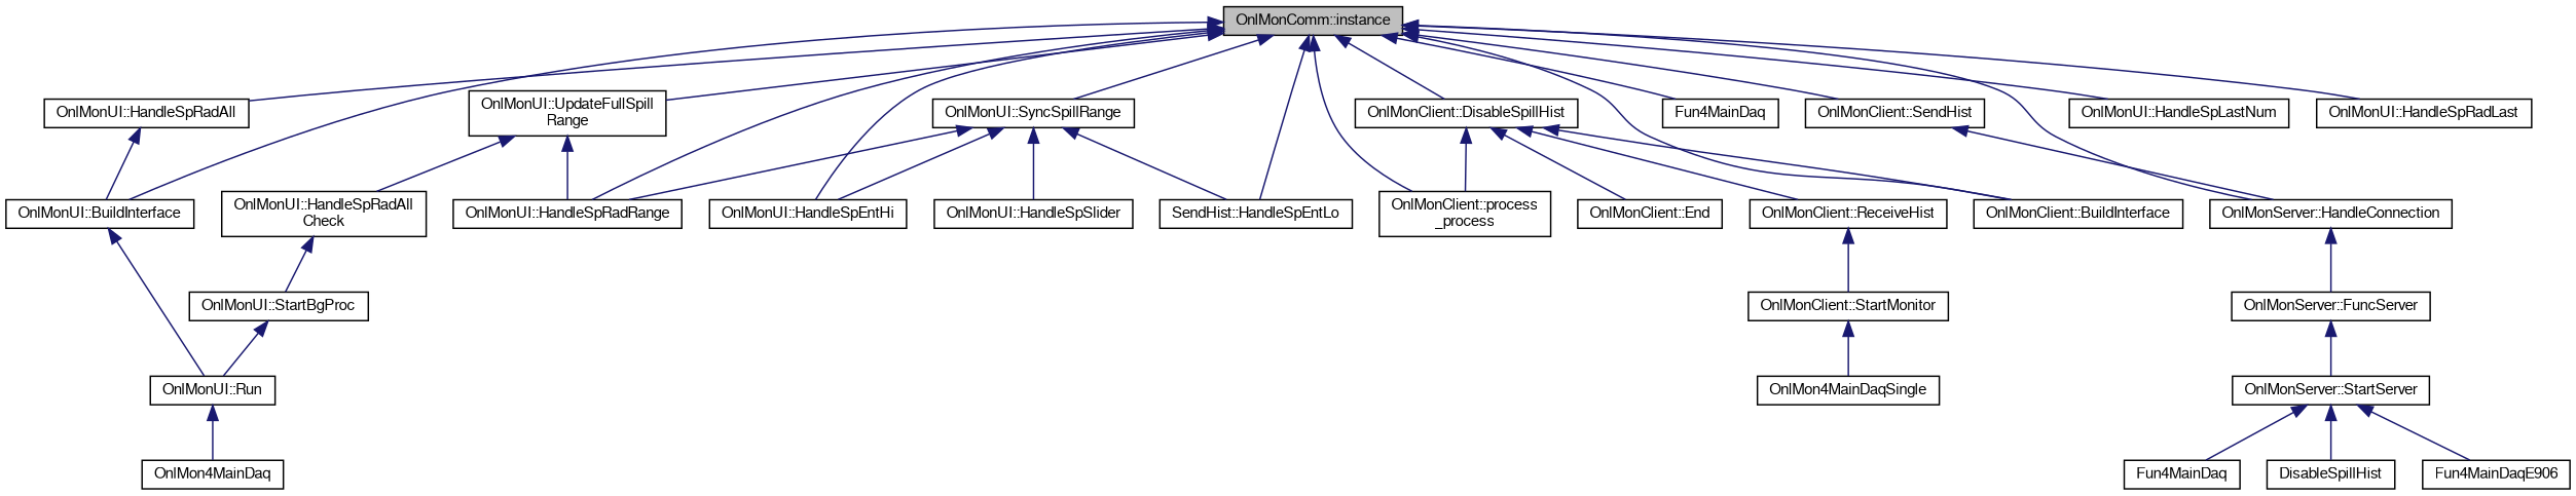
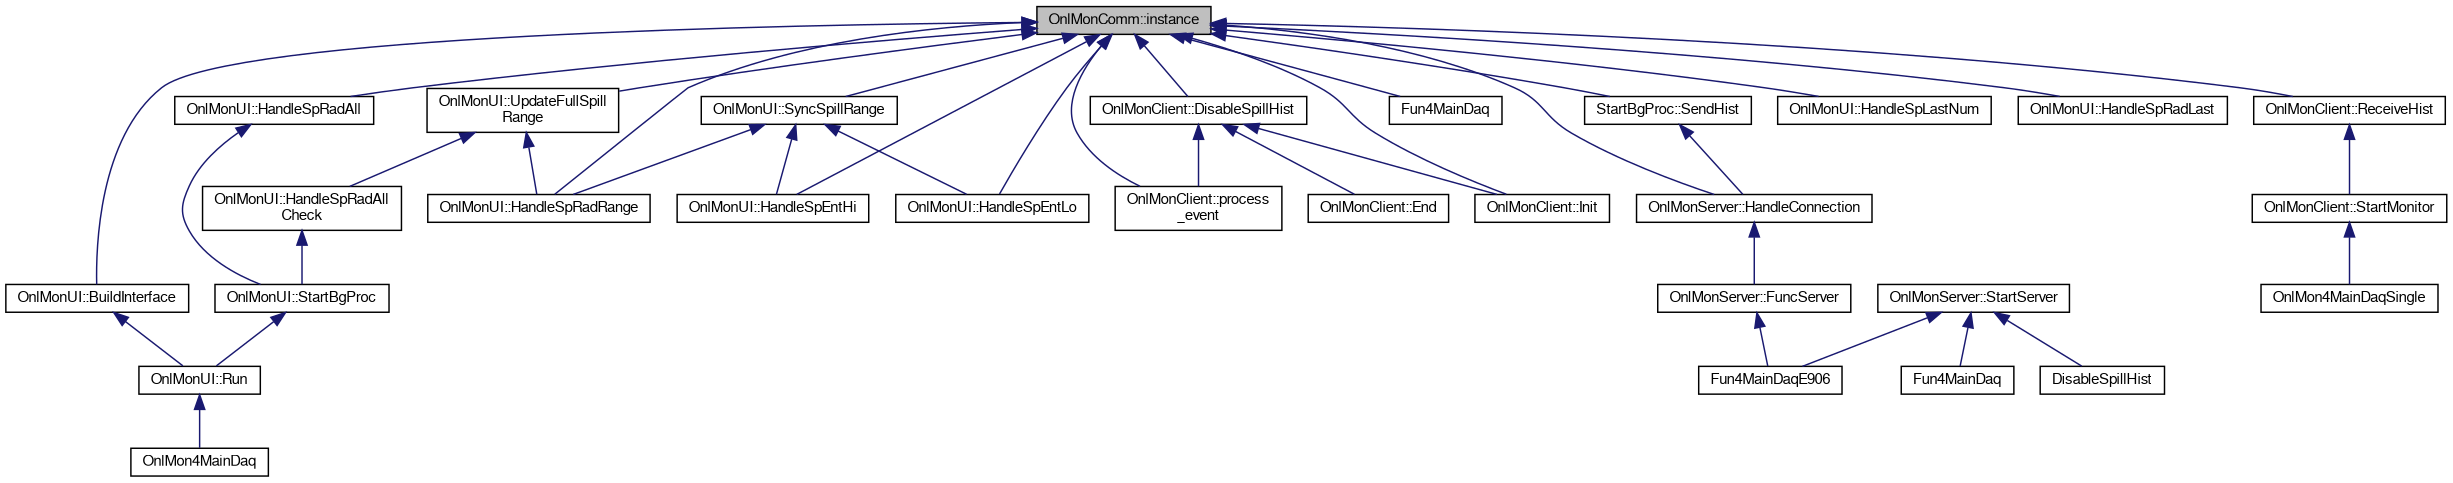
  digraph {
    rankdir=TB
    node [color=black fontname=FreeSans fontsize=10 shape=record]
    edge [color=midnightblue dir=back fontname=FreeSans fontsize=10 labelfontname=FreeSans labelfontsize=10 style=solid]
    n1 [fillcolor=grey75 fontcolor=black height=0.2 label="OnlMonComm::instance" style=filled width=0.4]
    n2 [height=0.2 label="OnlMonUI::BuildInterface" width=0.4]
    n3 [height=0.2 label="OnlMonClient::DisableSpillHist" width=0.4]
-   n4 [height=0.2 label="OnlMonClient::process\l_process" width=0.4]
+   n4 [height=0.2 label="OnlMonClient::process\l_event" width=0.4]
    n5 [height=0.2 label=Fun4MainDaq width=0.4]
    n6 [height=0.2 label="OnlMonServer::HandleConnection" width=0.4]
    n7 [height=0.2 label="OnlMonUI::HandleSpEntHi" width=0.4]
-   n8 [height=0.2 label="SendHist::HandleSpEntLo" width=0.4]
+   n8 [height=0.2 label="OnlMonUI::HandleSpEntLo" width=0.4]
    n9 [height=0.2 label="OnlMonUI::HandleSpLastNum" width=0.4]
    n10 [height=0.2 label="OnlMonUI::HandleSpRadAll" width=0.4]
    n11 [height=0.2 label="OnlMonUI::HandleSpRadLast" width=0.4]
    n12 [height=0.2 label="OnlMonUI::HandleSpRadRange" width=0.4]
    n13 [height=0.2 label="OnlMonClient::ReceiveHist" width=0.4]
-   n14 [height=0.2 label="OnlMonClient::SendHist" width=0.4]
+   n14 [height=0.2 label="StartBgProc::SendHist" width=0.4]
    n15 [height=0.2 label="OnlMonUI::SyncSpillRange" width=0.4]
    n16 [height=0.2 label="OnlMonUI::UpdateFullSpill\lRange" width=0.4]
-   n17 [height=0.2 label="OnlMonClient::BuildInterface" width=0.4]
+   n17 [height=0.2 label="OnlMonClient::Init" width=0.4]
    n18 [height=0.2 label="OnlMonUI::Run" width=0.4]
    n19 [height=0.2 label="OnlMonClient::End" width=0.4]
    n20 [height=0.2 label="OnlMonServer::FuncServer" width=0.4]
-   n21 [height=0.2 label="OnlMonUI::HandleSpSlider" width=0.4]
    n22 [height=0.2 label="OnlMonClient::StartMonitor" width=0.4]
    n23 [height=0.2 label="OnlMonUI::HandleSpRadAll\lCheck" width=0.4]
    n24 [height=0.2 label=OnlMon4MainDaq width=0.4]
    n25 [height=0.2 label="OnlMonServer::StartServer" width=0.4]
    n26 [height=0.2 label=Fun4MainDaq width=0.4]
    n27 [height=0.2 label=DisableSpillHist width=0.4]
    n28 [height=0.2 label=Fun4MainDaqE906 width=0.4]
    n29 [height=0.2 label=OnlMon4MainDaqSingle width=0.4]
    n30 [height=0.2 label="OnlMonUI::StartBgProc" width=0.4]
    n1 -> n2
    n1 -> n3
    n1 -> n4
    n1 -> n5
    n1 -> n6
    n1 -> n7
    n1 -> n8
    n1 -> n9
    n1 -> n10
    n1 -> n11
    n1 -> n12
-   n3 -> n13
+   n1 -> n13
    n1 -> n14
    n1 -> n15
    n1 -> n16
    n1 -> n17
    n2 -> n18
    n3 -> n4
    n3 -> n17
    n3 -> n19
    n6 -> n20
-   n10 -> n2
+   n10 -> n30
    n13 -> n22
    n14 -> n6
    n15 -> n7
    n15 -> n8
    n15 -> n12
-   n15 -> n21
    n16 -> n12
    n16 -> n23
    n18 -> n24
-   n20 -> n25
+   n20 -> n28
    n22 -> n29
    n23 -> n30
    n25 -> n26
    n25 -> n27
    n25 -> n28
    n30 -> n18
  }
